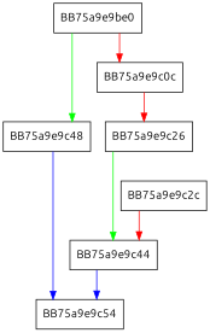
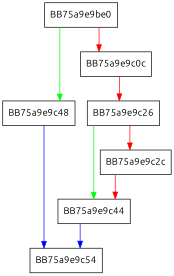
  digraph {
    fontname=Ubuntu
    splines=ortho
    node [fontname=Ubuntu shape=box]
    edge [color=red fontname=Ubuntu]
    BB75a9e9be0
    BB75a9e9c48
    BB75a9e9c0c
    BB75a9e9c54
    BB75a9e9c26
    BB75a9e9c44
    BB75a9e9c2c
    BB75a9e9be0 -> BB75a9e9c48 [color=green]
    BB75a9e9be0 -> BB75a9e9c0c
    BB75a9e9c48 -> BB75a9e9c54 [color=blue]
    BB75a9e9c0c -> BB75a9e9c26
    BB75a9e9c26 -> BB75a9e9c44 [color=green]
+   BB75a9e9c26 -> BB75a9e9c2c
    BB75a9e9c44 -> BB75a9e9c54 [color=blue]
    BB75a9e9c2c -> BB75a9e9c44
  }
